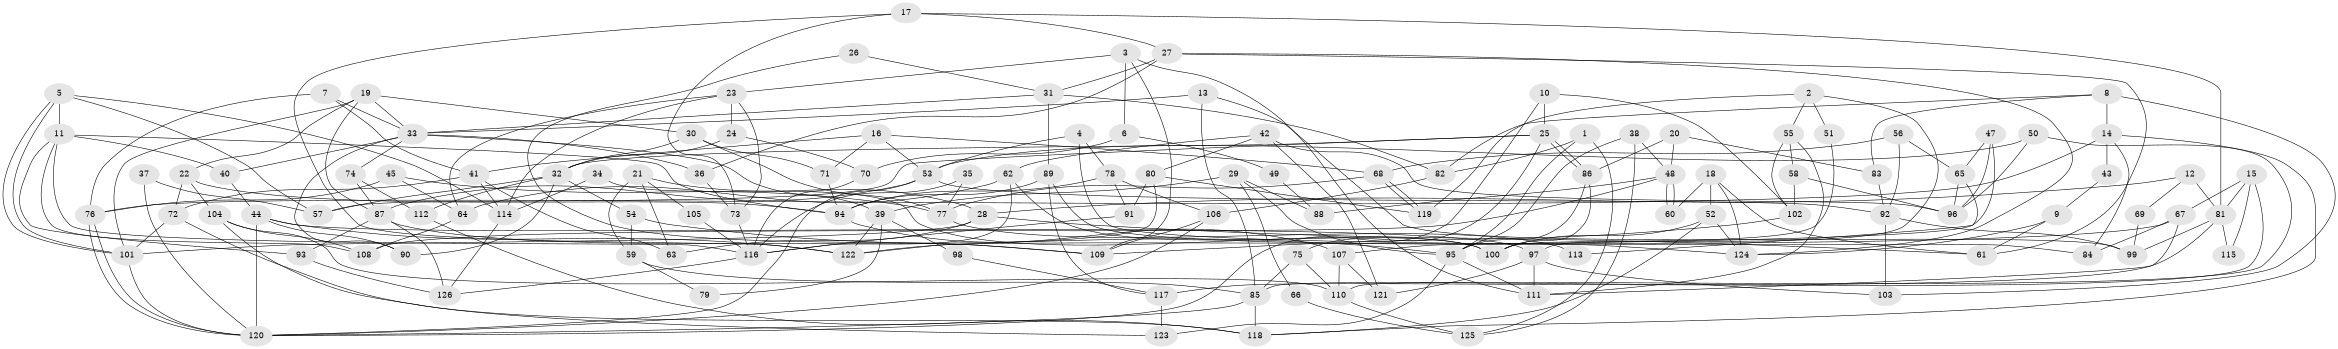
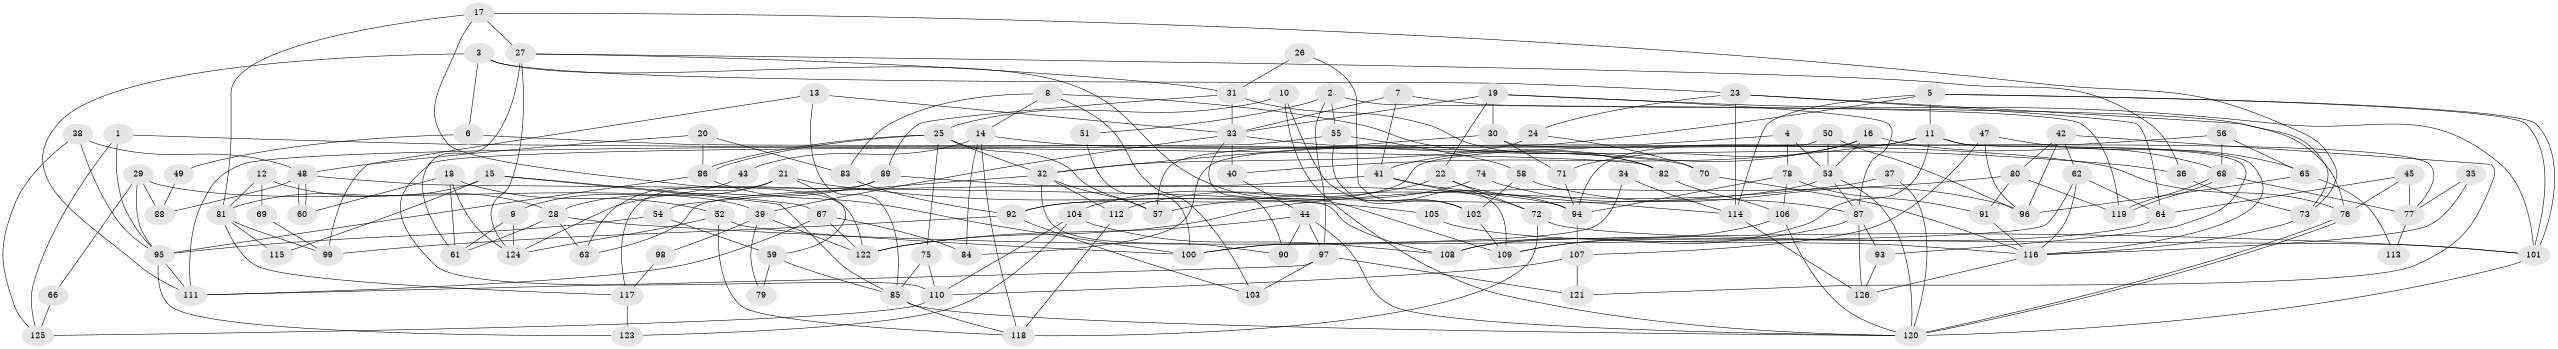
  graph {
    node [color=gray90 style=filled]
    1
    82
    95
    125
    106
    111
    123
    2
    51
    55
    97
    119
    100
    102
    58
    103
    121
    3
    6
    23
    109
    49
    70
    114
    73
    24
    64
    4
    53
    78
    84
    120
    87
    92
    94
    91
    5
    11
    57
    101
    40
    93
    108
    116
    126
    88
    7
    33
    41
    76
    36
    39
    90
    74
    63
    72
    8
    14
    83
    43
    118
    9
    61
    124
    10
    25
    86
    32
    75
    44
    107
    12
    28
    69
    81
    99
    115
    117
    13
    85
    15
    67
    122
    16
    68
    71
    77
    17
    27
    31
    18
    52
    60
    19
    22
    30
    104
    20
    48
    21
    59
    105
    79
    110
    54
    112
    26
    89
    29
    66
    98
    113
    34
    35
    37
    38
    42
    62
    80
    96
    45
    47
    65
    50
    56
    1 -- 82
    1 -- 95
    1 -- 125
    82 -- 106
    95 -- 111
    95 -- 123
    106 -- 109
    106 -- 120
    2 -- 51
    2 -- 55
    2 -- 97
    2 -- 119
    51 -- 100
    55 -- 111
    55 -- 102
    55 -- 58
    97 -- 111
    97 -- 103
    97 -- 121
    102 -- 109
    58 -- 102
    58 -- 96
    3 -- 111
    3 -- 6
    3 -- 23
    3 -- 109
    6 -- 49
    6 -- 70
    23 -- 114
    23 -- 73
    23 -- 24
    23 -- 64
    49 -- 88
    70 -- 116
    114 -- 126
    73 -- 116
    24 -- 70
    24 -- 32
    64 -- 108
    4 -- 53
    4 -- 78
    4 -- 84
    53 -- 120
    53 -- 87
    53 -- 92
    78 -- 106
    78 -- 94
    78 -- 91
    87 -- 109
    87 -- 93
    87 -- 126
    92 -- 103
    92 -- 99
    94 -- 107
    91 -- 116
    5 -- 114
    5 -- 11
    5 -- 57
    5 -- 101
    5 -- 101
    11 -- 94
    11 -- 40
    11 -- 93
    11 -- 108
    11 -- 116
    101 -- 120
    40 -- 44
    93 -- 126
    116 -- 126
    7 -- 33
    7 -- 41
    7 -- 76
    33 -- 40
    33 -- 36
    33 -- 39
    33 -- 90
-   33 -- 74
    41 -- 114
    41 -- 63
    41 -- 72
    76 -- 120
    76 -- 120
    36 -- 73
    39 -- 122
    39 -- 79
    39 -- 98
    74 -- 87
    74 -- 112
    72 -- 101
    72 -- 118
    8 -- 82
    8 -- 103
    8 -- 14
    8 -- 83
    14 -- 84
    14 -- 76
    14 -- 43
    14 -- 118
    83 -- 92
    43 -- 9
    9 -- 61
    9 -- 124
    10 -- 102
    10 -- 120
    10 -- 25
    25 -- 57
    25 -- 86
    25 -- 86
    25 -- 32
    25 -- 75
    86 -- 95
    86 -- 100
    32 -- 57
    32 -- 90
    32 -- 54
    32 -- 112
    75 -- 85
    75 -- 110
    44 -- 97
    44 -- 120
    44 -- 90
    44 -- 122
    107 -- 121
    107 -- 110
    12 -- 28
    12 -- 69
    12 -- 81
    28 -- 101
    28 -- 63
    28 -- 61
    69 -- 99
    81 -- 99
    81 -- 115
    81 -- 117
    117 -- 123
    13 -- 33
    13 -- 99
    13 -- 85
    85 -- 120
    85 -- 118
    15 -- 81
    15 -- 115
    15 -- 85
    15 -- 67
    67 -- 111
    67 -- 84
    67 -- 122
    16 -- 53
    16 -- 41
    16 -- 68
    16 -- 71
    68 -- 119
    68 -- 119
    68 -- 77
    71 -- 94
    77 -- 113
    17 -- 73
    17 -- 81
    17 -- 122
    17 -- 27
    27 -- 36
    27 -- 61
    27 -- 124
    27 -- 31
    31 -- 82
    31 -- 33
    31 -- 89
    18 -- 61
    18 -- 124
    18 -- 52
    18 -- 60
    52 -- 100
    52 -- 118
    52 -- 124
    19 -- 87
    19 -- 101
    19 -- 33
    19 -- 22
    19 -- 30
    22 -- 94
    22 -- 72
    22 -- 104
    30 -- 32
    30 -- 71
    30 -- 77
    104 -- 123
    104 -- 108
    104 -- 110
    20 -- 83
    20 -- 86
    20 -- 48
    48 -- 108
    48 -- 88
    48 -- 60
    48 -- 60
    21 -- 63
    21 -- 28
    21 -- 59
    21 -- 105
    59 -- 85
    59 -- 79
    105 -- 116
    110 -- 125
    54 -- 95
    54 -- 59
    112 -- 118
    26 -- 109
    26 -- 31
    89 -- 94
    89 -- 124
    89 -- 117
    29 -- 95
    29 -- 88
    29 -- 39
    29 -- 66
    66 -- 125
    98 -- 117
    34 -- 100
    34 -- 114
    35 -- 116
    35 -- 77
    37 -- 120
    37 -- 57
    38 -- 95
    38 -- 125
    38 -- 48
    42 -- 121
    42 -- 62
    42 -- 80
    42 -- 96
    62 -- 100
    62 -- 64
    62 -- 116
    80 -- 119
    80 -- 91
    80 -- 122
    45 -- 64
    45 -- 76
    45 -- 77
    47 -- 107
    47 -- 96
    47 -- 65
    65 -- 113
    65 -- 96
    50 -- 53
    50 -- 110
    50 -- 96
    56 -- 92
    56 -- 68
    56 -- 65
  }
